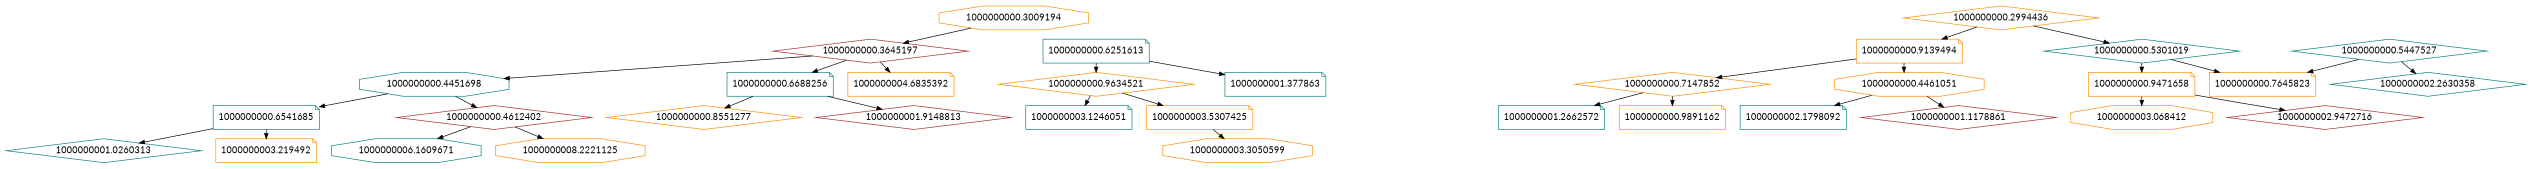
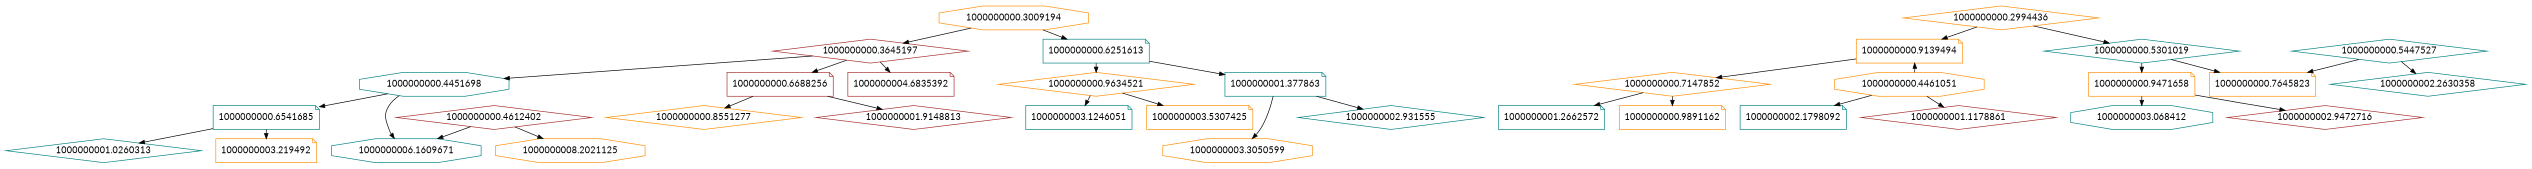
  digraph {
    fontname=Lato
    nodesep=0.3
    ranksep=0.2
    node [color=darkorange fontname=Lato shape=diamond]
    edge [arrowsize=0.8 fontname=Lato side=left]
    n1 [label=1000000000.3009194 shape=octagon]
    n2 [color=brown label=1000000000.3645197]
    n3 [color=teal label=1000000000.6251613 shape=note]
    n4 [label=1000000000.2994436]
    n5 [color=teal label=1000000000.5301019]
    n6 [label=1000000000.9139494 shape=note]
    n7 [color=teal label=1000000000.4451698 shape=octagon]
-   n8 [color=teal label=1000000000.6688256 shape=note]
-   n9 [label=1000000004.6835392 shape=note]
+   n8 [color=brown label=1000000000.6688256 shape=note]
+   n9 [color=brown label=1000000004.6835392 shape=note]
    n10 [label=1000000000.9634521]
    n11 [color=teal label=1000000001.377863 shape=note]
    n12 [label=1000000000.9471658 shape=note]
    n13 [label=1000000000.7645823 shape=note]
    n14 [label=1000000000.4461051 shape=octagon]
    n15 [label=1000000000.7147852]
    n16 [color=teal label=1000000000.6541685 shape=note]
    n17 [color=brown label=1000000000.4612402]
    n18 [label=1000000000.8551277]
    n19 [color=brown label=1000000001.9148813]
    n20 [color=teal label=1000000003.1246051 shape=note]
    n21 [label=1000000003.5307425 shape=note]
    n22 [label=1000000003.3050599 shape=octagon]
+   n23 [color=teal label=1000000002.931555]
    n24 [color=teal label=1000000000.5447527]
    n25 [color=teal label=1000000002.2630358]
-   n26 [label=1000000003.068412 shape=octagon]
+   n26 [color=teal label=1000000003.068412 shape=octagon]
    n27 [color=brown label=1000000002.9472716]
    n28 [color=teal label=1000000002.1798092 shape=note]
    n29 [color=brown label=1000000001.1178861]
    n30 [color=teal label=1000000001.2662572 shape=note]
    n31 [label=1000000000.9891162 shape=note]
    n32 [color=teal label=1000000001.0260313]
    n33 [label=1000000003.219492 shape=note]
    n34 [color=teal label=1000000006.1609671 shape=octagon]
-   n35 [label=1000000008.2221125 shape=octagon]
+   n35 [label=1000000008.2021125 shape=octagon]
    n1 -> n2
+   n1 -> n3 [side=""]
    n2 -> n7
    n2 -> n8 [side=""]
    n2 -> n9
    n3 -> n10
    n3 -> n11 [side=""]
    n4 -> n5
    n4 -> n6 [side=""]
    n5 -> n12 [side=""]
    n5 -> n13
-   n6 -> n14
+   n14 -> n6
    n6 -> n15 [side=""]
    n7 -> n16
-   n7 -> n17 [side=""]
+   n7 -> n34 [side=""]
    n8 -> n18
    n8 -> n19 [side=""]
    n10 -> n20
    n10 -> n21 [side=""]
-   n21 -> n22
+   n11 -> n22
+   n11 -> n23 [side=""]
    n12 -> n26
    n12 -> n27 [side=""]
    n14 -> n28
    n14 -> n29 [side=""]
    n15 -> n30
    n15 -> n31 [side=""]
    n16 -> n32
    n16 -> n33 [side=""]
    n17 -> n34
    n17 -> n35 [side=""]
    n24 -> n13 [side=""]
    n24 -> n25
  }
